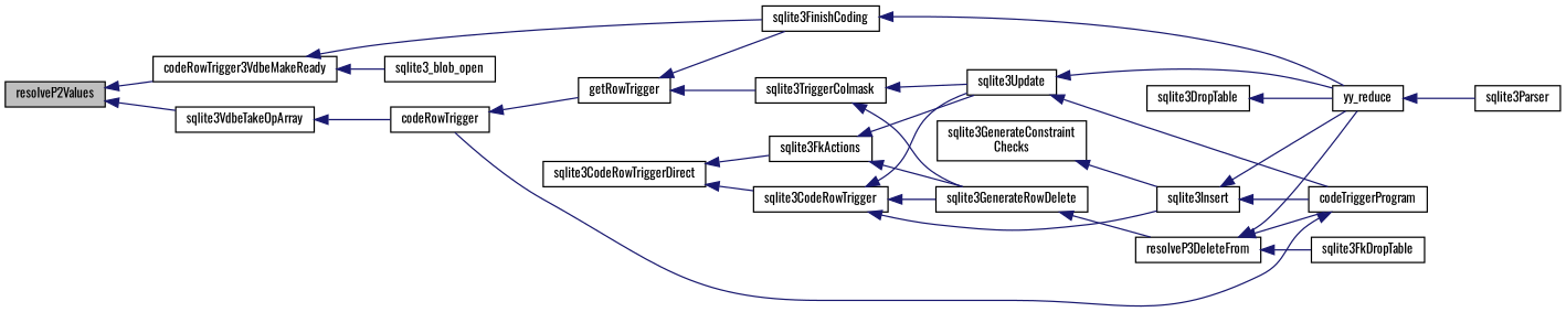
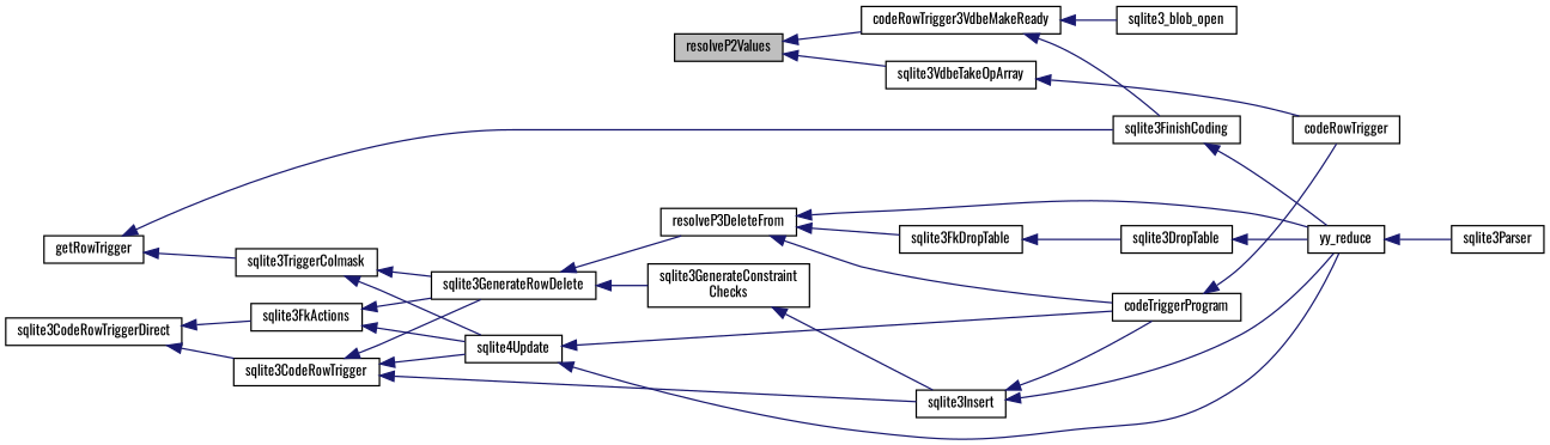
  digraph {
    fontname=Oswald
    rankdir=LR
    node [color=black fillcolor=white fontname=Oswald fontsize=10 shape=record style=filled]
    edge [color=midnightblue dir=back fontname=Oswald fontsize=10 labelfontname=FreeSans labelfontsize=10 style=solid]
    n1 [fillcolor=grey75 fontcolor=black height=0.2 label=resolveP2Values width=0.4]
    n2 [height=0.2 label=sqlite3VdbeTakeOpArray width=0.4]
    n3 [height=0.2 label=codeRowTrigger3VdbeMakeReady width=0.4]
    n4 [height=0.2 label=codeRowTrigger width=0.4]
    n5 [height=0.2 label=sqlite3_blob_open width=0.4]
    n6 [height=0.2 label=sqlite3FinishCoding width=0.4]
    n7 [height=0.2 label=getRowTrigger width=0.4]
    n8 [height=0.2 label=sqlite3TriggerColmask width=0.4]
    n9 [height=0.2 label=sqlite3CodeRowTriggerDirect width=0.4]
    n10 [height=0.2 label=sqlite3FkActions width=0.4]
    n11 [height=0.2 label=sqlite3CodeRowTrigger width=0.4]
    n12 [height=0.2 label=sqlite3GenerateRowDelete width=0.4]
-   n13 [height=0.2 label=sqlite3Update width=0.4]
+   n13 [height=0.2 label=sqlite4Update width=0.4]
    n14 [height=0.2 label=sqlite3Insert width=0.4]
    n15 [height=0.2 label=resolveP3DeleteFrom width=0.4]
    n16 [height=0.2 label="sqlite3GenerateConstraint\lChecks" width=0.4]
    n17 [height=0.2 label=yy_reduce width=0.4]
    n18 [height=0.2 label=codeTriggerProgram width=0.4]
    n19 [height=0.2 label=sqlite3FkDropTable width=0.4]
    n20 [height=0.2 label=sqlite3DropTable width=0.4]
    n21 [height=0.2 label=sqlite3Parser width=0.4]
    n1 -> n2
    n1 -> n3
    n2 -> n4
    n3 -> n5
    n3 -> n6
-   n4 -> n7
    n6 -> n17
    n7 -> n6
    n7 -> n8
    n8 -> n12
    n8 -> n13
    n9 -> n10
    n9 -> n11
    n10 -> n12
    n10 -> n13
    n11 -> n12
    n11 -> n13
    n11 -> n14
    n12 -> n15
+   n12 -> n16
    n13 -> n17
    n13 -> n18
    n14 -> n17
    n14 -> n18
    n15 -> n17
    n15 -> n18
    n15 -> n19
    n16 -> n14
    n17 -> n21
    n18 -> n4
+   n19 -> n20
    n20 -> n17
  }
